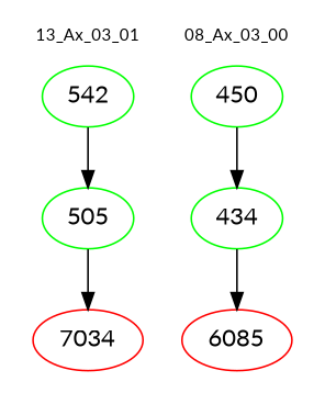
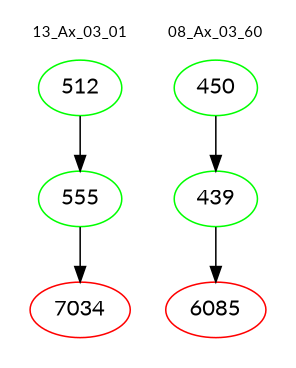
  digraph {
    fontname=Lato
    node [color=green fontname=Lato]
    edge [color=black fontname=Lato]
-   n1 [label=542]
-   n2 [label=505]
+   n1 [label=512]
+   n2 [label=555]
    n3 [color=red label=7034]
    n4 [label=450]
-   n5 [label=434]
+   n5 [label=439]
    n6 [color=red label=6085]
    subgraph cluster_1 {
      color=white
      fontsize=10
      label="13_Ax_03_01"
      n1
      n2
      n3
    }
    subgraph cluster_2 {
      color=white
      fontsize=10
-     label="08_Ax_03_00"
+     label="08_Ax_03_60"
      n4
      n5
      n6
    }
    n1 -> n2
    n2 -> n3
    n4 -> n5
    n5 -> n6
  }
